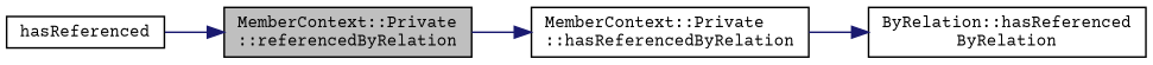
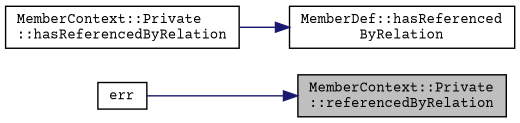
  digraph {
    fontname="Courier Prime"
    rankdir=LR
    node [color=black fillcolor=white fontname="Courier Prime" fontsize=10 shape=record style=filled]
    edge [color=midnightblue fontname="Courier Prime" fontsize=10 labelfontname=Helvetica labelfontsize=10 style=solid]
    n1 [fillcolor=grey75 fontcolor=black height=0.2 label="MemberContext::Private\l::referencedByRelation" width=0.4]
    n2 [height=0.2 label="MemberContext::Private\l::hasReferencedByRelation" width=0.4]
-   n3 [height=0.2 label=hasReferenced width=0.4]
-   n4 [height=0.2 label="ByRelation::hasReferenced\lByRelation" width=0.4]
-   n1 -> n2
+   n3 [height=0.2 label=err width=0.4]
+   n4 [height=0.2 label="MemberDef::hasReferenced\lByRelation" width=0.4]
    n2 -> n4
    n3 -> n1
  }
